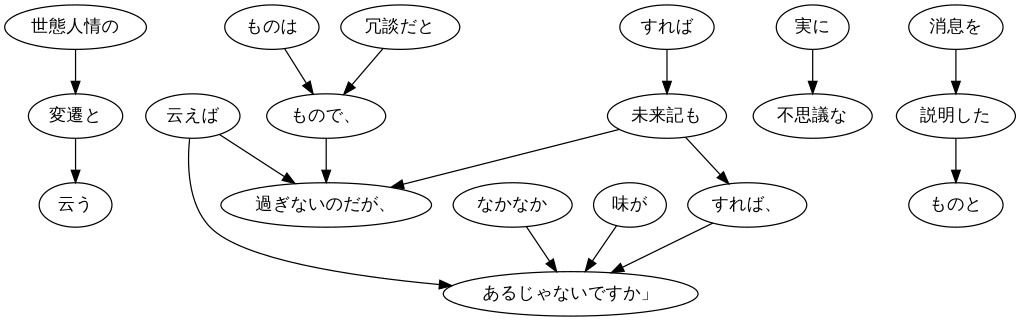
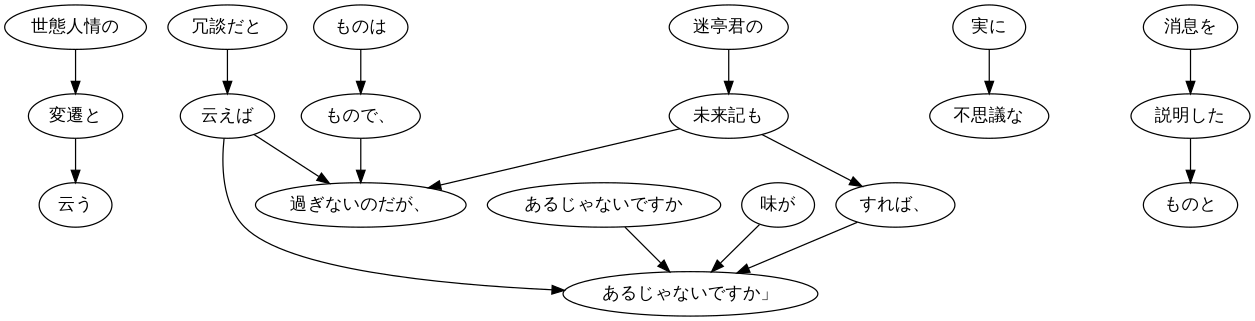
  digraph {
    fontname="IBM Plex Mono"
    node [fontname="IBM Plex Mono"]
    edge [fontname="IBM Plex Mono"]
    n1 [label="世態人情の"]
    n2 [label="変遷と"]
    n3 [label="云う"]
    n4 [label="ものは"]
    n5 [label="もので、"]
    n6 [label="過ぎないのだが、"]
    n7 [label="実に"]
    n8 [label="不思議な"]
-   n9 [label="すれば"]
+   n9 [label="迷亭君の"]
    n10 [label="未来記も"]
    n11 [label="すれば、"]
    n12 [label="冗談だと"]
    n13 [label="云えば"]
    n14 [label="あるじゃないですか」"]
    n15 [label="消息を"]
    n16 [label="説明した"]
    n17 [label="ものと"]
-   n18 [label="なかなか"]
+   n18 [label="あるじゃないですか"]
    n19 [label="味が"]
    n1 -> n2
    n2 -> n3
    n4 -> n5
    n5 -> n6
    n7 -> n8
    n9 -> n10
    n10 -> n6
    n10 -> n11
    n11 -> n14
-   n12 -> n5
+   n12 -> n13
    n13 -> n6
    n13 -> n14
    n15 -> n16
    n16 -> n17
    n18 -> n14
    n19 -> n14
  }
